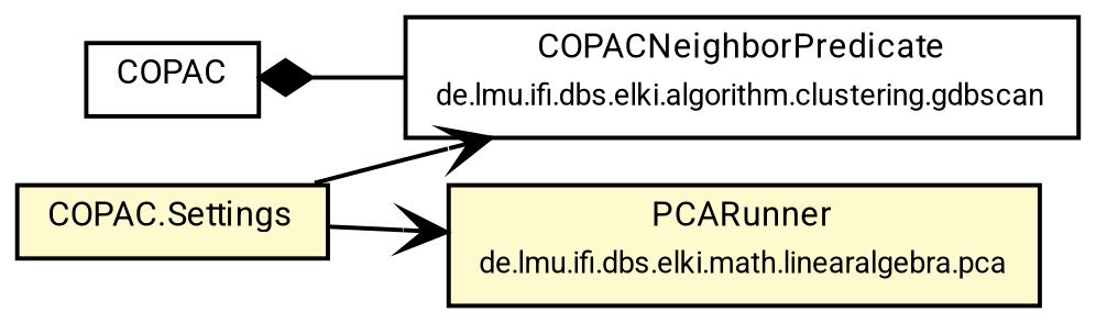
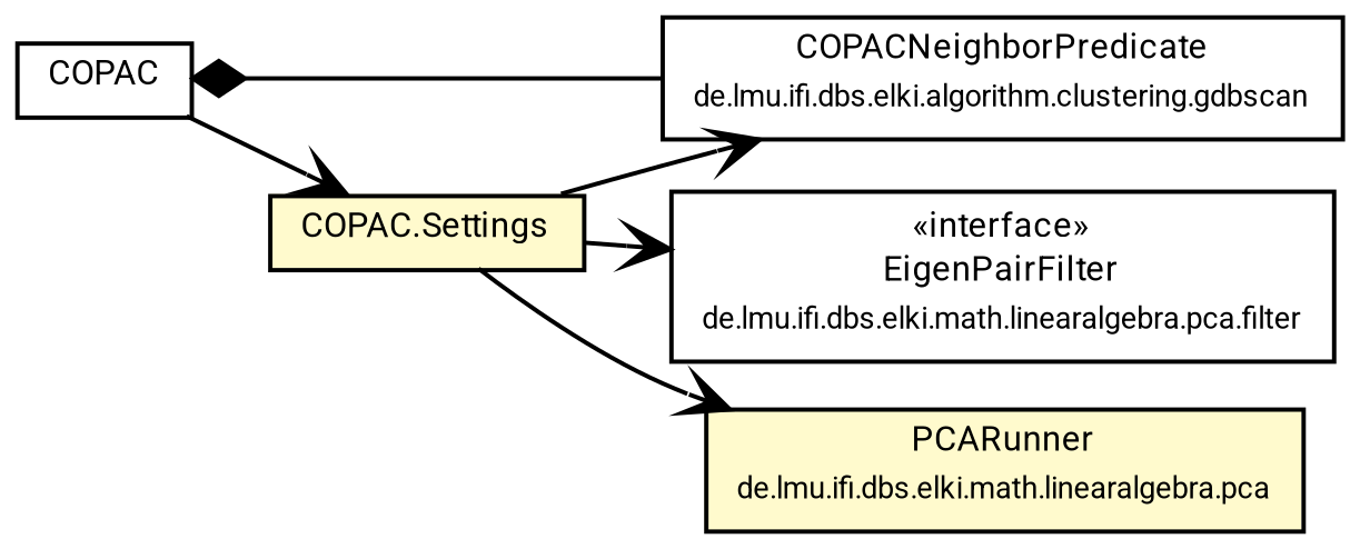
  digraph {
    nodesep=0.15
    rankdir=LR
    ranksep=0.25
    node [fontcolor=black fontname=Roboto fontsize=8 margin=0 shape=plaintext]
    edge [arrowhead=open color=black fontname=Roboto fontsize=7 labelfontname=Roboto labelfontsize=7 weight=1]
    n1 [height=0 label=<<table title="de.lmu.ifi.dbs.elki.algorithm.clustering.correlation.COPAC" border="0" cellborder="1" cellspacing="0" cellpadding="2" href="COPAC.html" target="_parent"> 		<tr><td><table border="0" cellspacing="0" cellpadding="1"> 		<tr><td align="center" balign="center"> <font face="Roboto">COPAC</font> </td></tr> 		</table></td></tr> 		</table>> width=0]
    n2 [height=0 label=<<table title="de.lmu.ifi.dbs.elki.algorithm.clustering.correlation.COPAC.Settings" border="0" cellborder="1" cellspacing="0" cellpadding="2" bgcolor="lemonChiffon" href="COPAC.Settings.html" target="_parent"> 		<tr><td><table border="0" cellspacing="0" cellpadding="1"> 		<tr><td align="center" balign="center"> <font face="Roboto">COPAC.Settings</font> </td></tr> 		</table></td></tr> 		</table>> width=0]
    n3 [height=0 label=<<table title="de.lmu.ifi.dbs.elki.algorithm.clustering.gdbscan.COPACNeighborPredicate" border="0" cellborder="1" cellspacing="0" cellpadding="2" href="../gdbscan/COPACNeighborPredicate.html" target="_parent"> 		<tr><td><table border="0" cellspacing="0" cellpadding="1"> 		<tr><td align="center" balign="center"> <font face="Roboto">COPACNeighborPredicate</font> </td></tr> 		<tr><td align="center" balign="center"> <font face="Roboto" point-size="7.0">de.lmu.ifi.dbs.elki.algorithm.clustering.gdbscan</font> </td></tr> 		</table></td></tr> 		</table>> width=0]
+   n4 [height=0 label=<<table title="de.lmu.ifi.dbs.elki.math.linearalgebra.pca.filter.EigenPairFilter" border="0" cellborder="1" cellspacing="0" cellpadding="2" href="../../../math/linearalgebra/pca/filter/EigenPairFilter.html" target="_parent"> 		<tr><td><table border="0" cellspacing="0" cellpadding="1"> 		<tr><td align="center" balign="center"> &#171;interface&#187; </td></tr> 		<tr><td align="center" balign="center"> <font face="Roboto">EigenPairFilter</font> </td></tr> 		<tr><td align="center" balign="center"> <font face="Roboto" point-size="7.0">de.lmu.ifi.dbs.elki.math.linearalgebra.pca.filter</font> </td></tr> 		</table></td></tr> 		</table>> width=0]
    n5 [height=0 label=<<table title="de.lmu.ifi.dbs.elki.math.linearalgebra.pca.PCARunner" border="0" cellborder="1" cellspacing="0" cellpadding="2" bgcolor="LemonChiffon" href="../../../math/linearalgebra/pca/PCARunner.html" target="_parent"> 		<tr><td><table border="0" cellspacing="0" cellpadding="1"> 		<tr><td align="center" balign="center"> <font face="Roboto">PCARunner</font> </td></tr> 		<tr><td align="center" balign="center"> <font face="Roboto" point-size="7.0">de.lmu.ifi.dbs.elki.math.linearalgebra.pca</font> </td></tr> 		</table></td></tr> 		</table>> width=0]
+   n1 -> n2
    n1 -> n3 [arrowhead=none arrowtail=diamond dir=back weight=6]
    n2 -> n3
+   n2 -> n4
    n2 -> n5
  }
